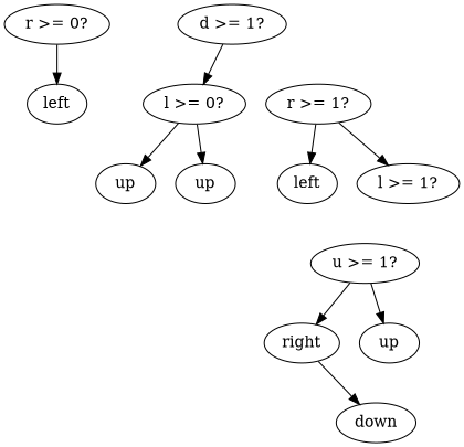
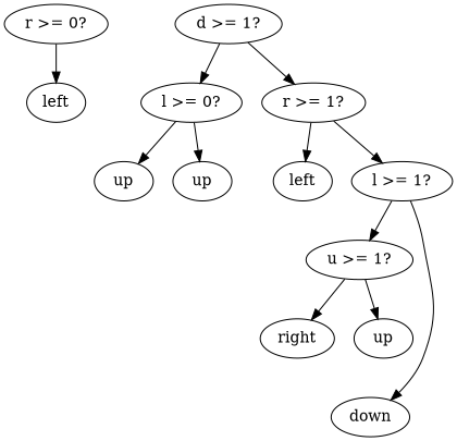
  digraph {
    n1 [label="r >= 0?"]
    n2 [label=left]
    n3 [label="d >= 1?"]
    n4 [label="l >= 0?"]
    n5 [label="r >= 1?"]
    n6 [label=up]
    n7 [label=up]
    n8 [label=left]
    n9 [label="l >= 1?"]
    n10 [label="u >= 1?"]
    n11 [label=down]
    n12 [label=right]
    n13 [label=up]
    n1 -> n2
    n3 -> n4
+   n3 -> n5
    n4 -> n6
    n4 -> n7
    n5 -> n8
    n5 -> n9
-   n12 -> n11
+   n9 -> n10
+   n9 -> n11
    n10 -> n12
    n10 -> n13
  }
